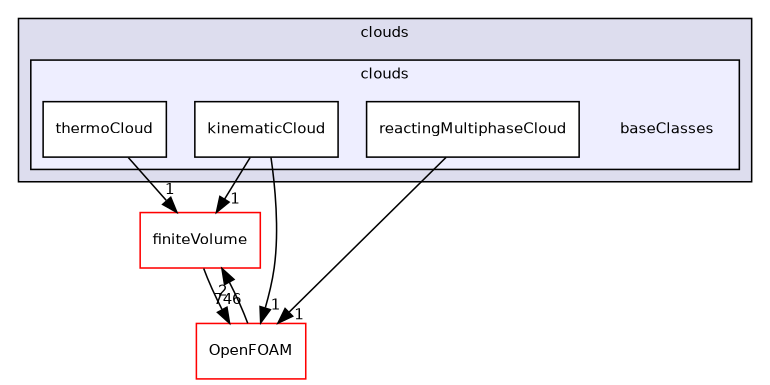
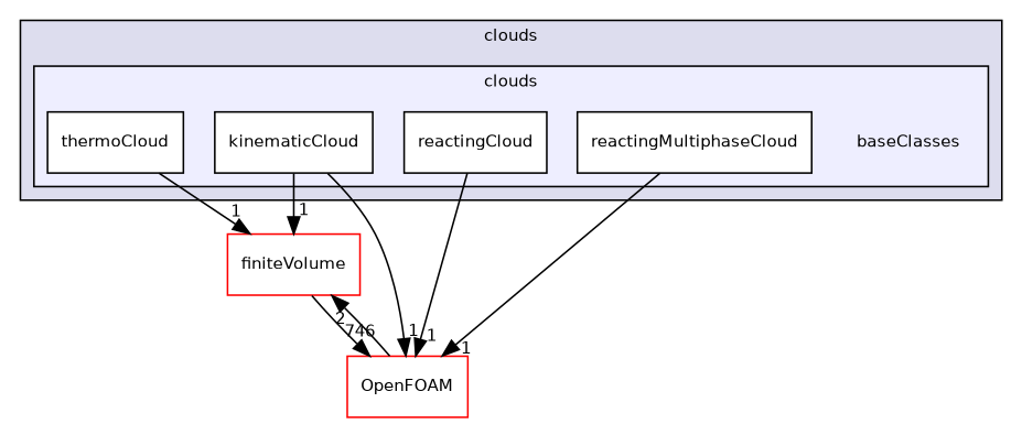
  digraph {
    compound=true
    node [fontname=Helvetica fontsize=10 shape=box color=black fillcolor=white style=filled]
    edge [headlabel=1 labeldistance=1.5 labelfontname=Helvetica labelfontsize=10]
    n1 [label=baseClasses shape=plaintext color="" fillcolor="" style=""]
    n2 [label=kinematicCloud]
+   n3 [label=reactingCloud]
    n4 [label=reactingMultiphaseCloud]
    n5 [label=thermoCloud]
    n6 [color=red label=finiteVolume fillcolor="" style=""]
    n7 [color=red label=OpenFOAM fillcolor="" style=""]
    subgraph cluster_1 {
      bgcolor="#ddddee"
      fontname=Helvetica
      fontsize=10
      label=clouds
      pencolor=black
      subgraph cluster_2 {
        bgcolor="#eeeeff"
        fontname=Helvetica
        fontsize=10
        pencolor=black
        n1
        n2
+       n3
        n4
        n5
      }
    }
    n2 -> n6
    n2 -> n7
+   n3 -> n7
    n4 -> n7
    n5 -> n6
    n6 -> n7 [headlabel=746]
    n7 -> n6 [headlabel=2]
  }
